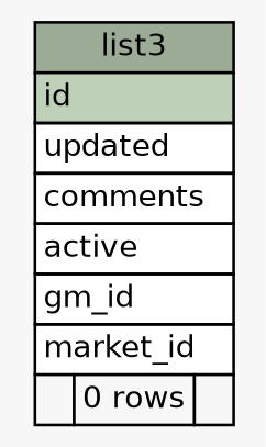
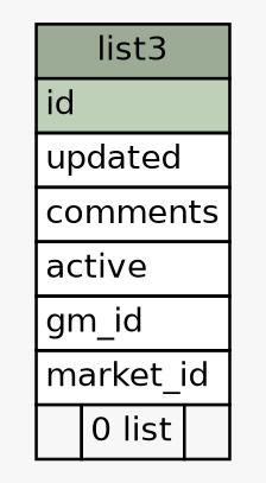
  digraph {
    bgcolor="#f7f7f7"
    fontname=Helvetica
    fontsize=11
    nodesep=0.18
    rankdir=RL
    ranksep=0.46
-   n1 [fontname=Helvetica fontsize=11 label=<     <TABLE BORDER="0" CELLBORDER="1" CELLSPACING="0" BGCOLOR="#ffffff">       <TR><TD COLSPAN="3" BGCOLOR="#9bab96" ALIGN="CENTER">list3</TD></TR>       <TR><TD PORT="id" COLSPAN="3" BGCOLOR="#bed1b8" ALIGN="LEFT">id</TD></TR>       <TR><TD PORT="updated" COLSPAN="3" ALIGN="LEFT">updated</TD></TR>       <TR><TD PORT="comments" COLSPAN="3" ALIGN="LEFT">comments</TD></TR>       <TR><TD PORT="active" COLSPAN="3" ALIGN="LEFT">active</TD></TR>       <TR><TD PORT="gm_id" COLSPAN="3" ALIGN="LEFT">gm_id</TD></TR>       <TR><TD PORT="market_id" COLSPAN="3" ALIGN="LEFT">market_id</TD></TR>       <TR><TD ALIGN="LEFT" BGCOLOR="#f7f7f7">  </TD><TD ALIGN="RIGHT" BGCOLOR="#f7f7f7">0 rows</TD><TD ALIGN="RIGHT" BGCOLOR="#f7f7f7">  </TD></TR>     </TABLE>> shape=plaintext]
+   n1 [fontname=Helvetica fontsize=11 label=<     <TABLE BORDER="0" CELLBORDER="1" CELLSPACING="0" BGCOLOR="#ffffff">       <TR><TD COLSPAN="3" BGCOLOR="#9bab96" ALIGN="CENTER">list3</TD></TR>       <TR><TD PORT="id" COLSPAN="3" BGCOLOR="#bed1b8" ALIGN="LEFT">id</TD></TR>       <TR><TD PORT="updated" COLSPAN="3" ALIGN="LEFT">updated</TD></TR>       <TR><TD PORT="comments" COLSPAN="3" ALIGN="LEFT">comments</TD></TR>       <TR><TD PORT="active" COLSPAN="3" ALIGN="LEFT">active</TD></TR>       <TR><TD PORT="gm_id" COLSPAN="3" ALIGN="LEFT">gm_id</TD></TR>       <TR><TD PORT="market_id" COLSPAN="3" ALIGN="LEFT">market_id</TD></TR>       <TR><TD ALIGN="LEFT" BGCOLOR="#f7f7f7">  </TD><TD ALIGN="RIGHT" BGCOLOR="#f7f7f7">0 list</TD><TD ALIGN="RIGHT" BGCOLOR="#f7f7f7">  </TD></TR>     </TABLE>> shape=plaintext]
  }
